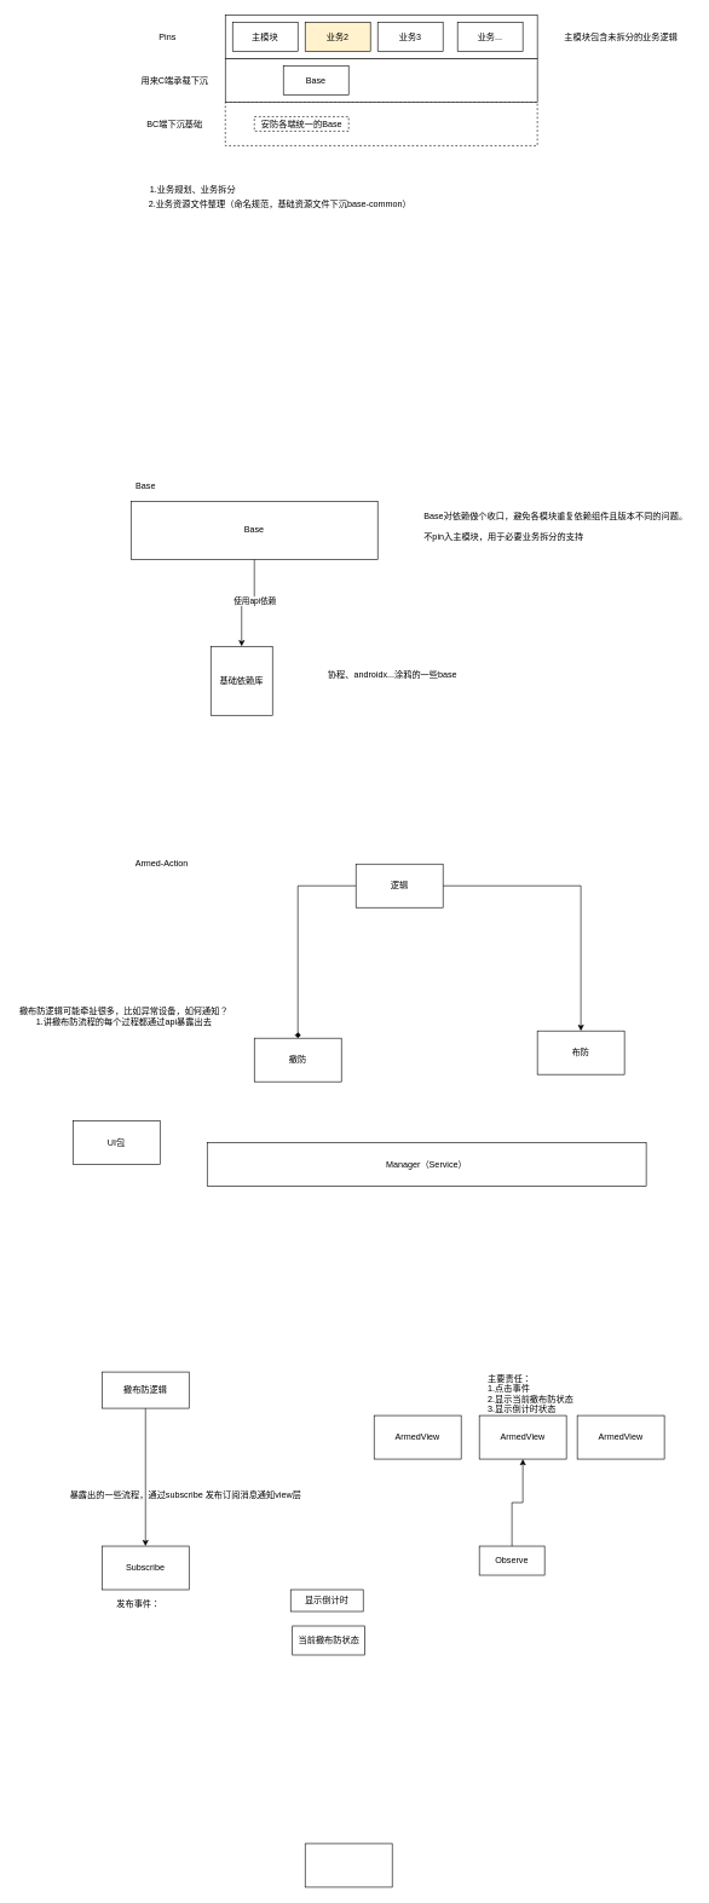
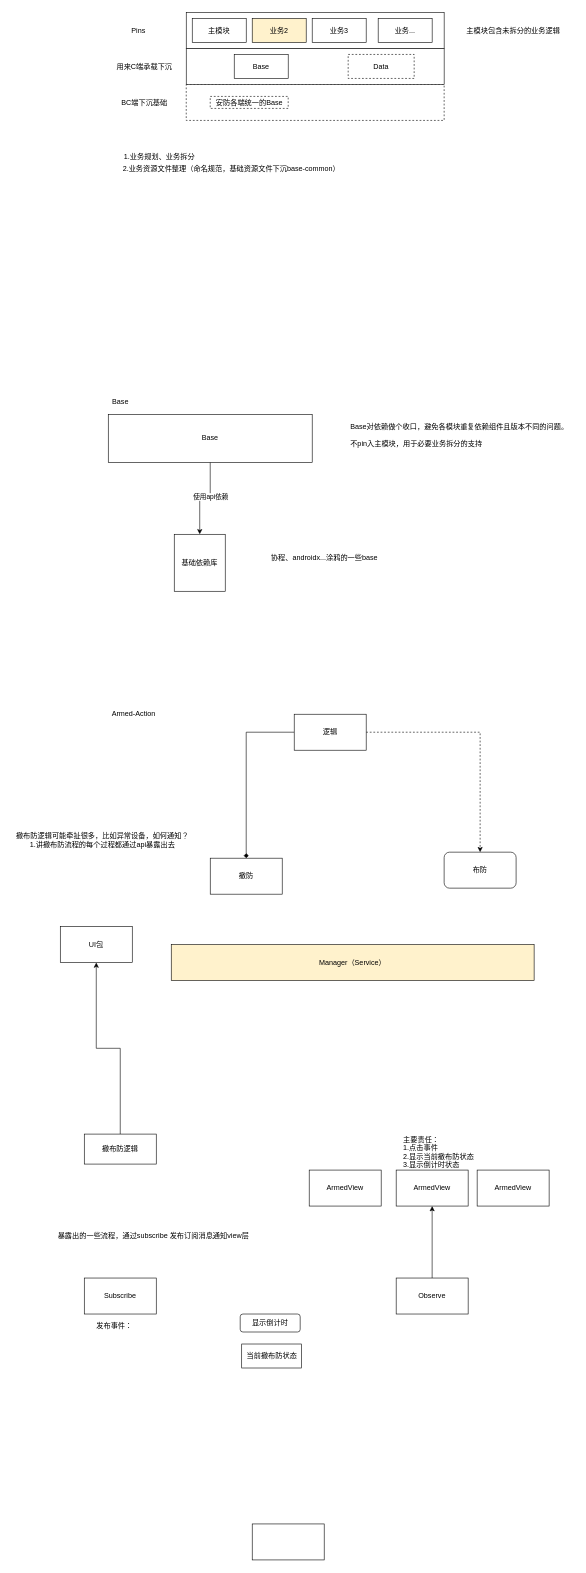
  <mxCell id="0" />
  <mxCell id="1" parent="0" />
  <mxCell id="2" value="" style="whiteSpace=wrap;html=1;dashed=1;" parent="1" vertex="1"><mxGeometry x="310" y="140" width="430" height="60" as="geometry" /></mxCell>
  <mxCell id="3" value="" style="whiteSpace=wrap;html=1;" parent="1" vertex="1"><mxGeometry x="310" y="80" width="430" height="60" as="geometry" /></mxCell>
  <mxCell id="4" value="" style="whiteSpace=wrap;html=1;" parent="1" vertex="1"><mxGeometry x="310" y="20" width="430" height="60" as="geometry" /></mxCell>
  <mxCell id="5" value="主模块" style="whiteSpace=wrap;html=1;" parent="1" vertex="1"><mxGeometry x="320" y="30" width="90" height="40" as="geometry" /></mxCell>
  <mxCell id="6" value="&lt;span&gt;业务2&lt;/span&gt;" style="whiteSpace=wrap;html=1;fillColor=#fff2cc;" parent="1" vertex="1"><mxGeometry x="420" y="30" width="90" height="40" as="geometry" /></mxCell>
  <mxCell id="7" value="&lt;span&gt;业务3&lt;/span&gt;" style="whiteSpace=wrap;html=1;" parent="1" vertex="1"><mxGeometry x="520" y="30" width="90" height="40" as="geometry" /></mxCell>
  <mxCell id="8" value="&lt;span&gt;业务...&lt;/span&gt;" style="whiteSpace=wrap;html=1;" parent="1" vertex="1"><mxGeometry x="630" y="30" width="90" height="40" as="geometry" /></mxCell>
  <mxCell id="9" value="用来C端承载下沉" style="text;html=1;align=center;verticalAlign=middle;resizable=0;points=[];autosize=1;" parent="1" vertex="1"><mxGeometry x="185" y="100" width="110" height="20" as="geometry" /></mxCell>
  <mxCell id="10" value="BC端下沉基础" style="text;html=1;align=center;verticalAlign=middle;resizable=0;points=[];autosize=1;" parent="1" vertex="1"><mxGeometry x="195" y="160" width="90" height="20" as="geometry" /></mxCell>
  <mxCell id="11" value="Pins" style="text;html=1;align=center;verticalAlign=middle;resizable=0;points=[];autosize=1;" parent="1" vertex="1"><mxGeometry x="210" y="40" width="40" height="20" as="geometry" /></mxCell>
+ <mxCell id="12" value="Data" style="rounded=0;whiteSpace=wrap;html=1;dashed=1;" parent="1" vertex="1"><mxGeometry x="580" y="90" width="110" height="40" as="geometry" /></mxCell>
  <mxCell id="13" value="Base" style="whiteSpace=wrap;html=1;" parent="1" vertex="1"><mxGeometry x="390" y="90" width="90" height="40" as="geometry" /></mxCell>
  <mxCell id="14" value="1.业务规划、业务拆分" style="text;html=1;align=center;verticalAlign=middle;resizable=0;points=[];autosize=1;" parent="1" vertex="1"><mxGeometry x="200" y="250" width="130" height="20" as="geometry" /></mxCell>
  <mxCell id="15" value="2.业务资源文件整理（命名规范，基础资源文件下沉base-common）" style="text;html=1;align=center;verticalAlign=middle;resizable=0;points=[];autosize=1;" parent="1" vertex="1"><mxGeometry x="195" y="270" width="380" height="20" as="geometry" /></mxCell>
  <mxCell id="16" value="主模块包含未拆分的业务逻辑" style="text;html=1;align=center;verticalAlign=middle;resizable=0;points=[];autosize=1;" parent="1" vertex="1"><mxGeometry x="770" y="40" width="170" height="20" as="geometry" /></mxCell>
  <mxCell id="17" value="安防各端统一的Base" style="text;html=1;align=center;verticalAlign=middle;resizable=0;points=[];autosize=1;strokeColor=#000000;dashed=1;" parent="1" vertex="1"><mxGeometry x="350" y="160" width="130" height="20" as="geometry" /></mxCell>
  <mxCell id="18" style="edgeStyle=orthogonalEdgeStyle;rounded=0;orthogonalLoop=1;jettySize=auto;html=1;exitX=0.5;exitY=1;exitDx=0;exitDy=0;" parent="1" source="20" target="21" edge="1"><mxGeometry relative="1" as="geometry" /></mxCell>
  <mxCell id="19" value="使用api依赖" style="edgeLabel;html=1;align=center;verticalAlign=middle;resizable=0;points=[];" parent="18" vertex="1" connectable="0"><mxGeometry x="-0.167" relative="1" as="geometry"><mxPoint as="offset" /></mxGeometry></mxCell>
  <mxCell id="20" value="Base" style="whiteSpace=wrap;html=1;strokeColor=#000000;" parent="1" vertex="1"><mxGeometry x="180" y="690" width="340" height="80" as="geometry" /></mxCell>
  <mxCell id="21" value="基础依赖库" style="whiteSpace=wrap;html=1;strokeColor=#000000;" parent="1" vertex="1"><mxGeometry x="290" y="890" width="85" height="95" as="geometry" /></mxCell>
  <mxCell id="22" value="协程、androidx...涂鸦的一些base" style="text;html=1;align=center;verticalAlign=middle;resizable=0;points=[];autosize=1;" parent="1" vertex="1"><mxGeometry x="445" y="920" width="190" height="20" as="geometry" /></mxCell>
  <mxCell id="23" value="Base对依赖做个收口，避免各模块重复依赖组件且版本不同的问题。&lt;br&gt;&lt;br&gt;&lt;div style=&quot;text-align: left&quot;&gt;&lt;span&gt;不pin入主模块，用于必要业务拆分的支持&lt;/span&gt;&lt;/div&gt;" style="text;html=1;align=center;verticalAlign=middle;resizable=0;points=[];autosize=1;" parent="1" vertex="1"><mxGeometry x="575" y="700" width="380" height="50" as="geometry" /></mxCell>
  <mxCell id="24" value="Base" style="text;html=1;align=center;verticalAlign=middle;resizable=0;points=[];autosize=1;" parent="1" vertex="1"><mxGeometry x="180" y="660" width="40" height="20" as="geometry" /></mxCell>
  <mxCell id="25" value="Armed-Action&lt;br&gt;" style="text;html=1;strokeColor=none;fillColor=none;align=center;verticalAlign=middle;whiteSpace=wrap;rounded=0;" vertex="1" parent="1"><mxGeometry x="160" y="1180" width="125" height="20" as="geometry" /></mxCell>
  <mxCell id="26" value="UI包" style="rounded=0;whiteSpace=wrap;html=1;" vertex="1" parent="1"><mxGeometry x="100" y="1544" width="120" height="60" as="geometry" /></mxCell>
- <mxCell id="27" style="edgeStyle=orthogonalEdgeStyle;rounded=0;orthogonalLoop=1;jettySize=auto;html=1;exitX=1;exitY=0.5;exitDx=0;exitDy=0;entryX=0.5;entryY=0;entryDx=0;entryDy=0;" edge="1" parent="1" source="29" target="30"><mxGeometry relative="1" as="geometry" /></mxCell>
+ <mxCell id="27" style="edgeStyle=orthogonalEdgeStyle;rounded=0;orthogonalLoop=1;jettySize=auto;html=1;exitX=1;exitY=0.5;exitDx=0;exitDy=0;entryX=0.5;entryY=0;entryDx=0;entryDy=0;dashed=1;" edge="1" parent="1" source="29" target="30"><mxGeometry relative="1" as="geometry" /></mxCell>
  <mxCell id="28" style="edgeStyle=orthogonalEdgeStyle;rounded=0;orthogonalLoop=1;jettySize=auto;html=1;exitX=0;exitY=0.5;exitDx=0;exitDy=0;entryX=0.5;entryY=0;entryDx=0;entryDy=0;endArrow=diamond;" edge="1" parent="1" source="29" target="31"><mxGeometry relative="1" as="geometry" /></mxCell>
  <mxCell id="29" value="逻辑" style="rounded=0;whiteSpace=wrap;html=1;" vertex="1" parent="1"><mxGeometry x="490" y="1190" width="120" height="60" as="geometry" /></mxCell>
- <mxCell id="30" value="布防" style="rounded=0;whiteSpace=wrap;html=1;" vertex="1" parent="1"><mxGeometry x="740" y="1420" width="120" height="60" as="geometry" /></mxCell>
+ <mxCell id="30" value="布防" style="whiteSpace=wrap;html=1;rounded=1;" vertex="1" parent="1"><mxGeometry x="740" y="1420" width="120" height="60" as="geometry" /></mxCell>
  <mxCell id="31" value="撤防" style="rounded=0;whiteSpace=wrap;html=1;" vertex="1" parent="1"><mxGeometry x="350" y="1430" width="120" height="60" as="geometry" /></mxCell>
- <mxCell id="32" value="Manager（Service）" style="rounded=0;whiteSpace=wrap;html=1;" vertex="1" parent="1"><mxGeometry x="285" y="1574" width="605" height="60" as="geometry" /></mxCell>
+ <mxCell id="32" value="Manager（Service）" style="rounded=0;whiteSpace=wrap;html=1;fillColor=#fff2cc;" vertex="1" parent="1"><mxGeometry x="285" y="1574" width="605" height="60" as="geometry" /></mxCell>
  <mxCell id="33" value="撤布防逻辑可能牵扯很多，比如异常设备，如何通知？&lt;br&gt;1.讲撤布防流程的每个过程都通过api暴露出去" style="text;html=1;align=center;verticalAlign=middle;resizable=0;points=[];autosize=1;" vertex="1" parent="1"><mxGeometry x="20" y="1385" width="300" height="30" as="geometry" /></mxCell>
  <mxCell id="34" value="ArmedView" style="rounded=0;whiteSpace=wrap;html=1;" vertex="1" parent="1"><mxGeometry x="660" y="1950" width="120" height="60" as="geometry" /></mxCell>
- <mxCell id="35" style="edgeStyle=orthogonalEdgeStyle;rounded=0;orthogonalLoop=1;jettySize=auto;html=1;" edge="1" parent="1" source="36" target="38"><mxGeometry relative="1" as="geometry" /></mxCell>
+ <mxCell id="35" style="edgeStyle=orthogonalEdgeStyle;rounded=0;orthogonalLoop=1;jettySize=auto;html=1;" edge="1" parent="1" source="36" target="26"><mxGeometry relative="1" as="geometry" /></mxCell>
  <mxCell id="36" value="撤布防逻辑" style="rounded=0;whiteSpace=wrap;html=1;" vertex="1" parent="1"><mxGeometry x="140" y="1890" width="120" height="50" as="geometry" /></mxCell>
  <mxCell id="37" value="主要责任：&lt;br&gt;1.点击事件&lt;br&gt;2.显示当前撤布防状态&lt;br&gt;3.显示倒计时状态" style="text;html=1;align=left;verticalAlign=middle;resizable=0;points=[];autosize=1;" vertex="1" parent="1"><mxGeometry x="670" y="1890" width="130" height="60" as="geometry" /></mxCell>
  <mxCell id="38" value="Subscribe" style="rounded=0;whiteSpace=wrap;html=1;align=center;" vertex="1" parent="1"><mxGeometry x="140" y="2130" width="120" height="60" as="geometry" /></mxCell>
  <mxCell id="39" style="edgeStyle=orthogonalEdgeStyle;rounded=0;orthogonalLoop=1;jettySize=auto;html=1;exitX=0.5;exitY=0;exitDx=0;exitDy=0;entryX=0.5;entryY=1;entryDx=0;entryDy=0;" edge="1" parent="1" source="40" target="34"><mxGeometry relative="1" as="geometry" /></mxCell>
- <mxCell id="40" value="Observe" style="rounded=0;whiteSpace=wrap;html=1;align=center;" vertex="1" parent="1"><mxGeometry x="660" y="2130" width="90" height="40" as="geometry" /></mxCell>
+ <mxCell id="40" value="Observe" style="rounded=0;whiteSpace=wrap;html=1;align=center;" vertex="1" parent="1"><mxGeometry x="660" y="2130" width="120" height="60" as="geometry" /></mxCell>
  <mxCell id="41" value="" style="rounded=0;whiteSpace=wrap;html=1;align=center;" vertex="1" parent="1"><mxGeometry x="420" y="2540" width="120" height="60" as="geometry" /></mxCell>
  <mxCell id="42" value="发布事件：" style="text;html=1;align=center;verticalAlign=middle;resizable=0;points=[];autosize=1;" vertex="1" parent="1"><mxGeometry x="150" y="2200" width="80" height="20" as="geometry" /></mxCell>
  <mxCell id="43" value="当前撤布防状态" style="whiteSpace=wrap;html=1;align=center;" vertex="1" parent="1"><mxGeometry x="402.5" y="2240" width="100" height="40" as="geometry" /></mxCell>
- <mxCell id="44" value="显示倒计时" style="whiteSpace=wrap;html=1;align=center;" vertex="1" parent="1"><mxGeometry x="400" y="2190" width="100" height="30" as="geometry" /></mxCell>
+ <mxCell id="44" value="显示倒计时" style="whiteSpace=wrap;html=1;align=center;rounded=1;" vertex="1" parent="1"><mxGeometry x="400" y="2190" width="100" height="30" as="geometry" /></mxCell>
  <mxCell id="45" value="暴露出的一些流程，通过subscribe 发布订阅消息通知view层" style="text;html=1;align=center;verticalAlign=middle;resizable=0;points=[];autosize=1;" vertex="1" parent="1"><mxGeometry x="90" y="2050" width="330" height="20" as="geometry" /></mxCell>
  <mxCell id="46" value="ArmedView" style="rounded=0;whiteSpace=wrap;html=1;" vertex="1" parent="1"><mxGeometry x="795" y="1950" width="120" height="60" as="geometry" /></mxCell>
  <mxCell id="47" value="ArmedView" style="rounded=0;whiteSpace=wrap;html=1;" vertex="1" parent="1"><mxGeometry x="515" y="1950" width="120" height="60" as="geometry" /></mxCell>
